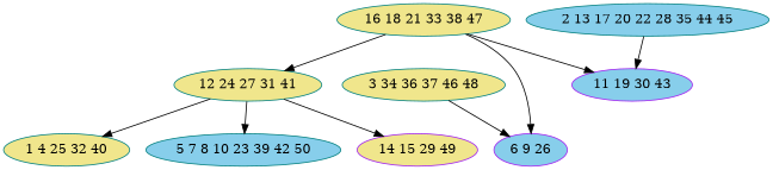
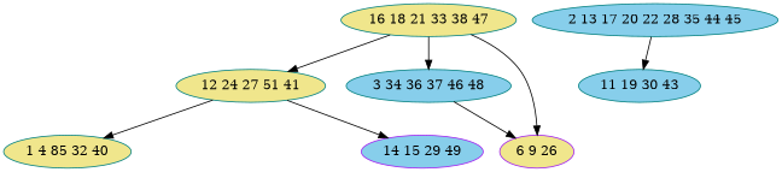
  digraph {
    node [color=teal fillcolor=skyblue style=filled]
    n1 [fillcolor=khaki label="16 18 21 33 38 47"]
-   n2 [fillcolor=khaki label="12 24 27 31 41"]
-   n3 [fillcolor=khaki label="3 34 36 37 46 48"]
-   n4 [color=purple label="6 9 26"]
-   n5 [fillcolor=khaki label="1 4 25 32 40"]
-   n6 [label="5 7 8 10 23 39 42 50"]
-   n7 [color=purple fillcolor=khaki label="14 15 29 49"]
+   n2 [fillcolor=khaki label="12 24 27 51 41"]
+   n3 [label="3 34 36 37 46 48"]
+   n4 [color=purple fillcolor=khaki label="6 9 26"]
+   n5 [fillcolor=khaki label="1 4 85 32 40"]
+   n7 [color=purple label="14 15 29 49"]
    n8 [label="2 13 17 20 22 28 35 44 45"]
-   n9 [color=purple label="11 19 30 43"]
+   n9 [label="11 19 30 43"]
    n1 -> n2
-   n1 -> n9
+   n1 -> n3
    n1 -> n4
    n2 -> n5
-   n2 -> n6
    n2 -> n7
    n3 -> n4
    n8 -> n9
  }
